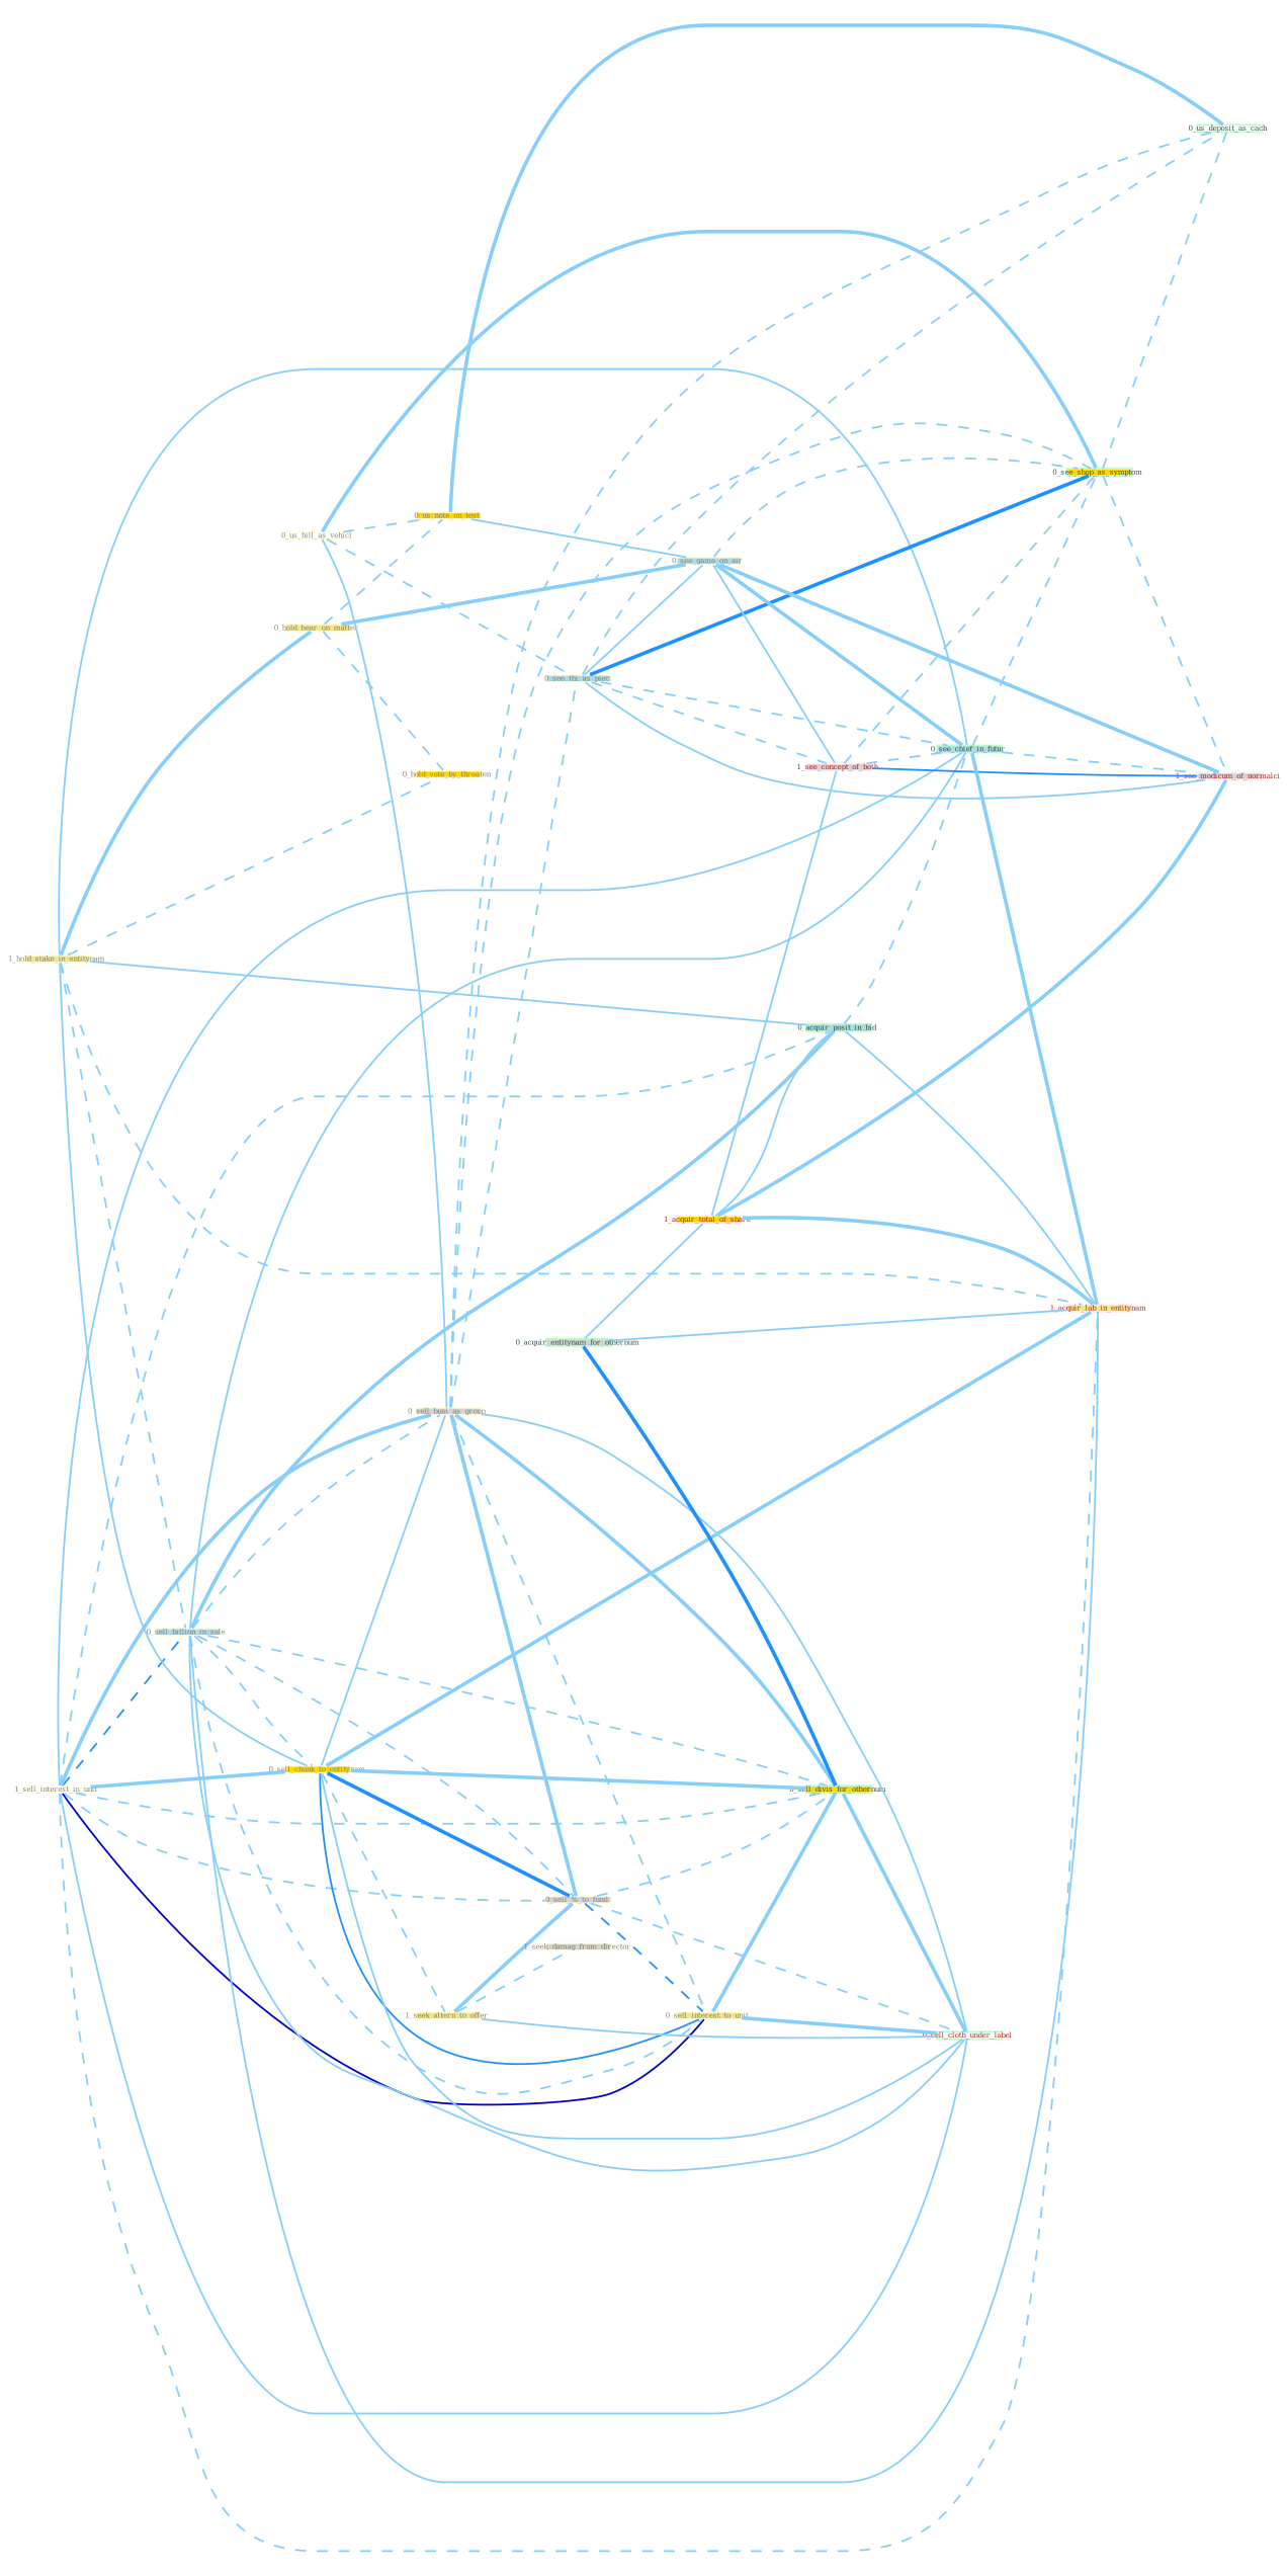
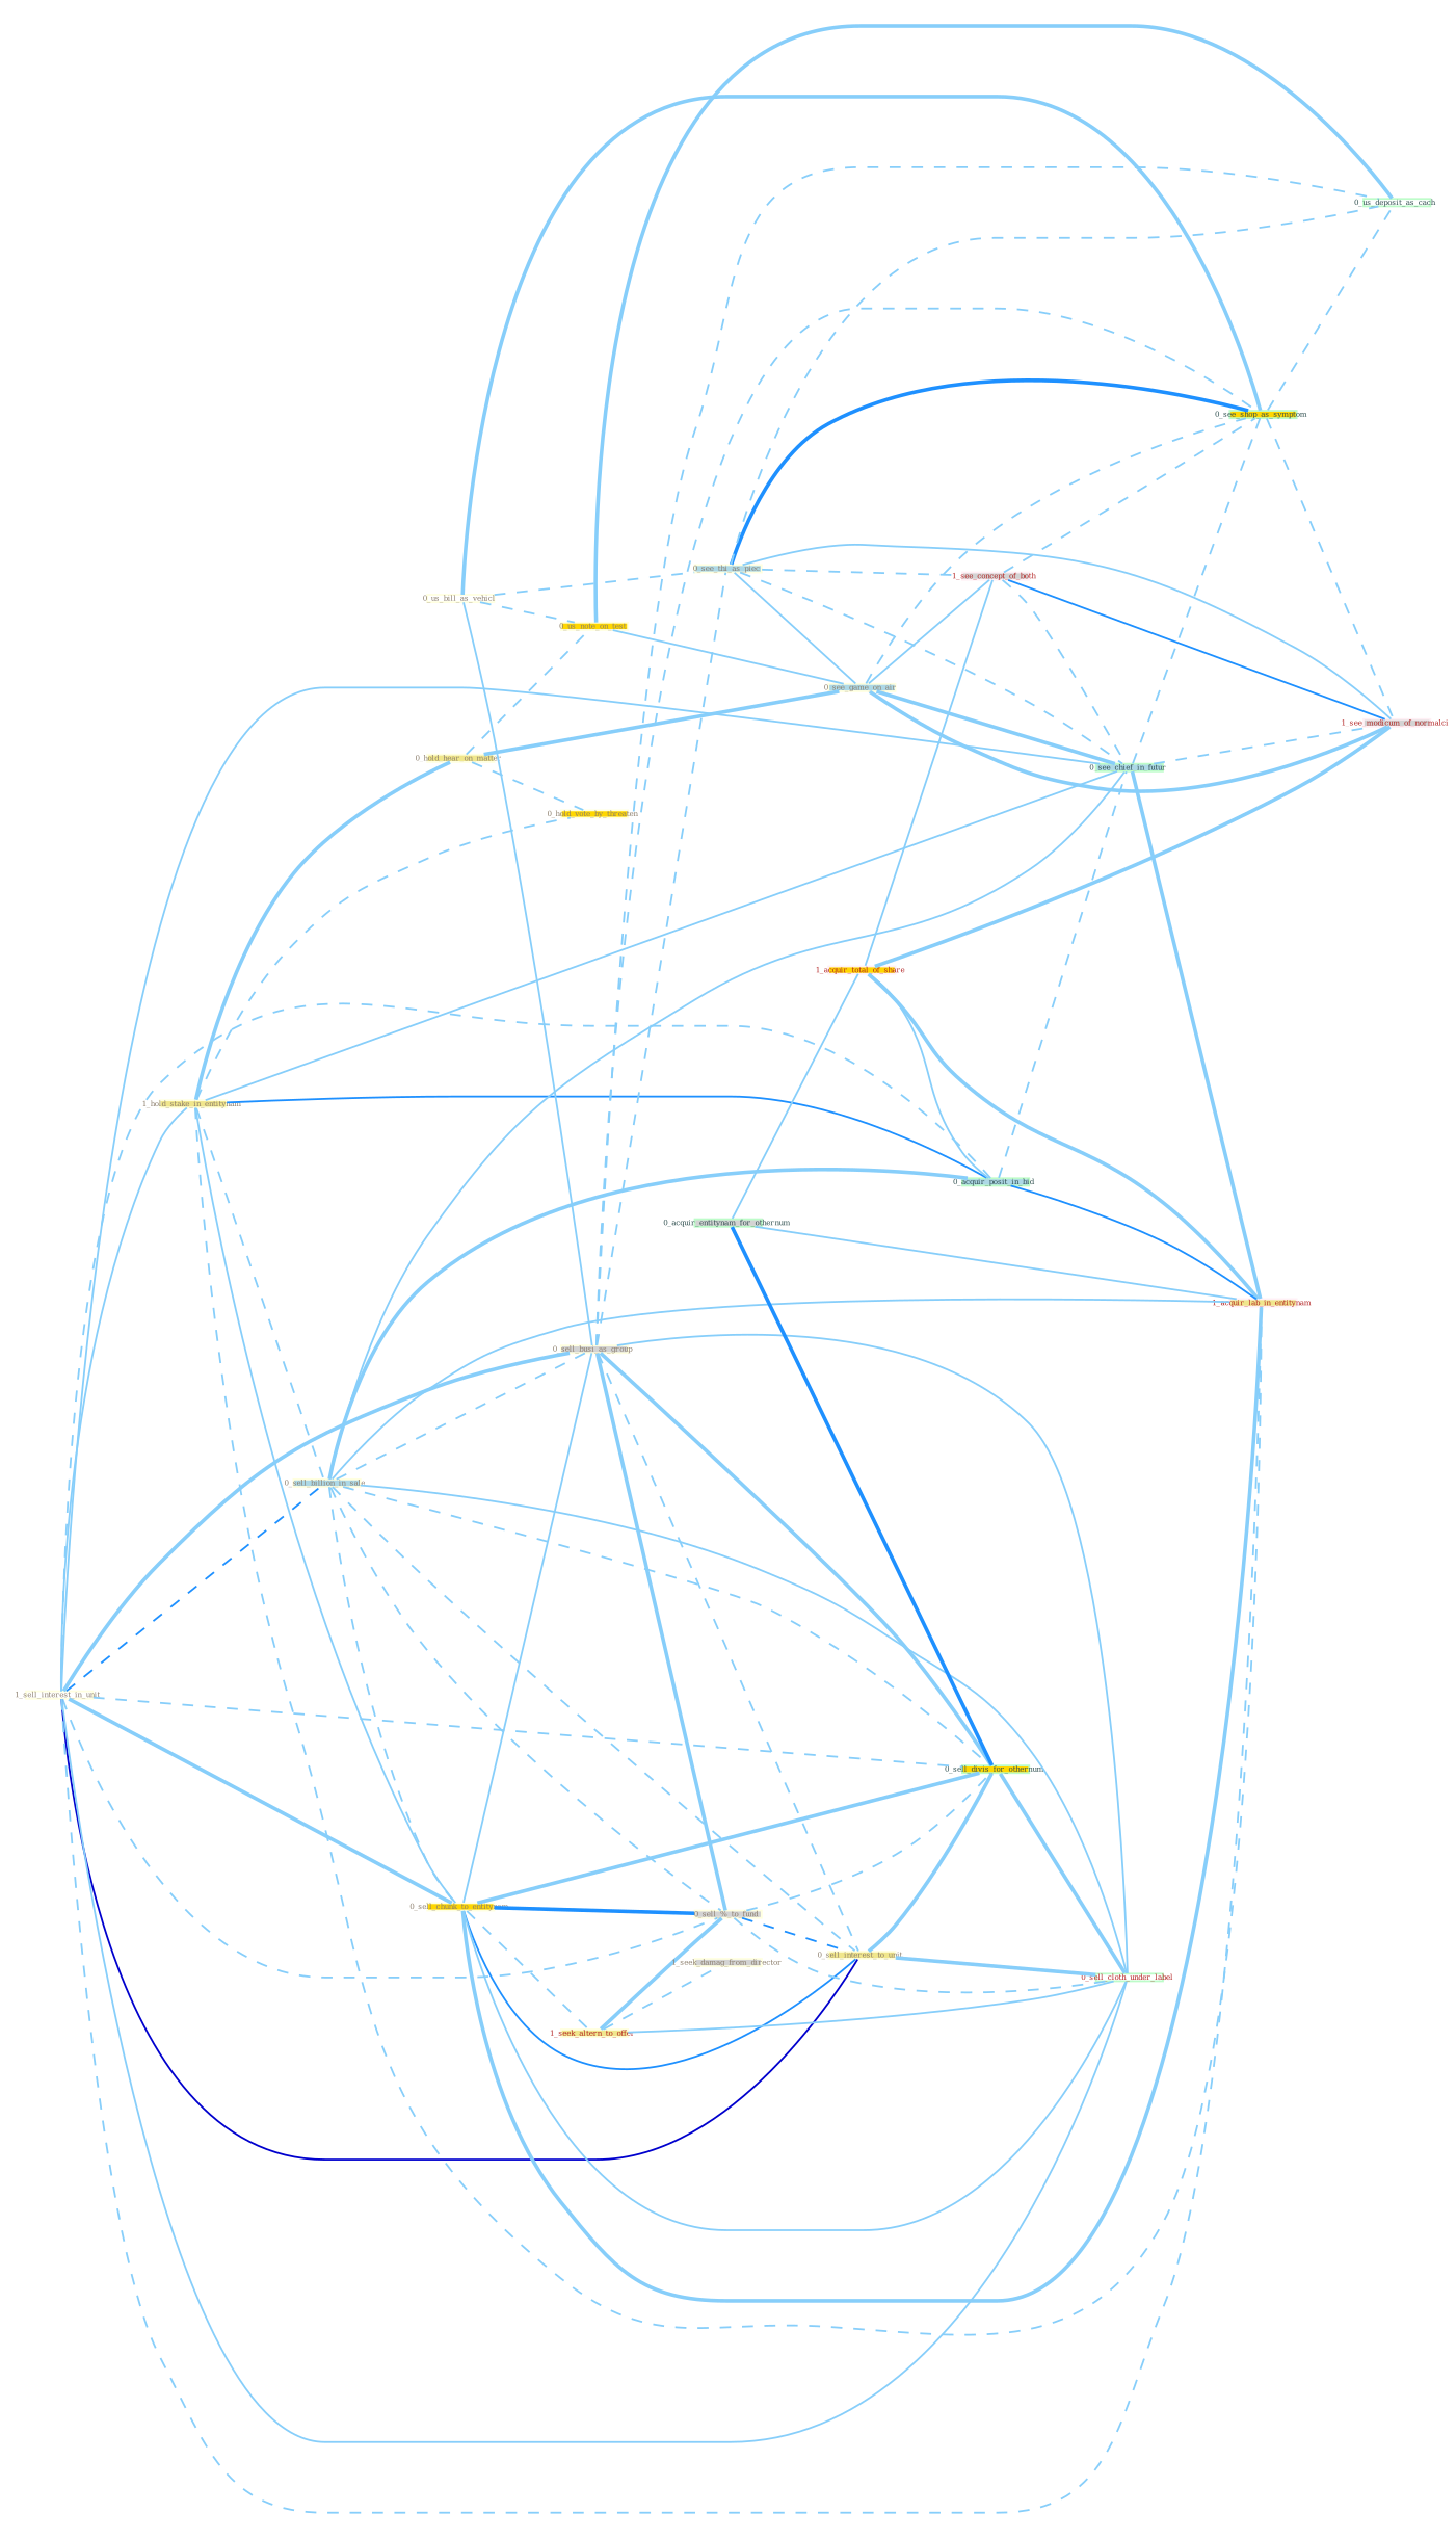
  graph {
    rankdir=LR
    node [color="#ffffe0" fillcolor=gold fixedsize=true fontcolor="#8b7d6b" fontsize=4 shape=polygon style=filled]
    edge [color="#87cefa" style=dashed w=1]
    "1_sell_interest_in_unit " [fillcolor=white height=.06 width=.5]
    "1_hold_stake_in_entitynam " [fillcolor=khaki height=.06 width=.5]
    "0_sell_billion_in_sale " [fillcolor=lightblue height=.06 width=.5]
    "0_sell_chunk_to_entitynam " [height=.06 width=.5]
    "0_hold_hear_on_matter " [fillcolor=khaki height=.06 width=.5]
    "0_us_bill_as_vehicl " [fillcolor=white height=.06 width=.5]
    "0_sell_busi_as_group " [fillcolor=lightgrey height=.06 width=.5]
    "0_us_note_on_test " [height=.06 width=.5]
    "0_see_thi_as_piec " [fillcolor=lightblue height=.06 width=.5]
-   "1_seek_altern_to_offer " [fillcolor=khaki height=.06 width=.5]
+   "1_seek_altern_to_offer " [fillcolor=khaki fontcolor="#b22222" height=.06 width=.5]
    "0_sell_%_to_fund " [fillcolor=lightgrey height=.06 width=.5]
    "0_hold_vote_by_threaten " [height=.06 width=.5]
    "0_sell_interest_to_unit " [fillcolor=khaki height=.06 width=.5]
    "1_seek_damag_from_director " [fillcolor=lightgrey height=.06 width=.5]
    "0_see_game_on_air " [fillcolor=lightblue height=.06 width=.5]
    "1_acquir_total_of_share " [color="#fff0f5" fontcolor="#b22222" height=.06 width=.5]
    "1_see_concept_of_both " [color="#fff0f5" fillcolor=lightgrey fontcolor="#b22222" height=.06 width=.5]
    "1_acquir_lab_in_entitynam " [color="#fff0f5" fillcolor=khaki fontcolor="#b22222" height=.06 width=.5]
    "1_see_modicum_of_normalci " [color="#fff0f5" fillcolor=lightgrey fontcolor="#b22222" height=.06 width=.5]
    "0_sell_divis_for_othernum " [color="#BDFCC9" fontcolor="#2f4f4f" height=.06 width=.5]
    "0_sell_cloth_under_label " [color="#BDFCC9" fillcolor=white fontcolor="#b22222" height=.06 width=.5]
    "0_acquir_posit_in_bid " [color="#BDFCC9" fillcolor=lightblue fontcolor="#2f4f4f" height=.06 width=.5]
    "0_see_chief_in_futur " [color="#BDFCC9" fillcolor=lightblue fontcolor="#2f4f4f" height=.06 width=.5]
    "0_see_shop_as_symptom " [color="#BDFCC9" fontcolor="#2f4f4f" height=.06 width=.5]
    "0_us_deposit_as_cach " [color="#BDFCC9" fillcolor=white fontcolor="#2f4f4f" height=.06 width=.5]
    "0_acquir_entitynam_for_othernum " [color="#BDFCC9" fillcolor=lightgrey fontcolor="#2f4f4f" height=.06 width=.5]
    subgraph sub_1 {
      "1_sell_interest_in_unit "
      "1_hold_stake_in_entitynam "
      "0_sell_billion_in_sale "
      "0_sell_chunk_to_entitynam "
      "0_hold_hear_on_matter "
      "0_us_bill_as_vehicl "
      "0_sell_busi_as_group "
      "0_us_note_on_test "
      "0_see_thi_as_piec "
      "1_seek_altern_to_offer "
      "0_sell_%_to_fund "
      "0_hold_vote_by_threaten "
      "0_sell_interest_to_unit "
      "1_seek_damag_from_director "
      "0_see_game_on_air "
    }
    subgraph sub_2 {
      "1_acquir_total_of_share "
      "1_see_concept_of_both "
      "1_acquir_lab_in_entitynam "
      "1_see_modicum_of_normalci "
    }
+   "1_sell_interest_in_unit " -- "1_hold_stake_in_entitynam " [style=solid]
    "1_sell_interest_in_unit " -- "0_sell_billion_in_sale " [color="#1e90ff" w=2]
    "1_sell_interest_in_unit " -- "0_sell_chunk_to_entitynam " [style=bold]
    "1_sell_interest_in_unit " -- "0_sell_busi_as_group " [style=bold]
    "1_sell_interest_in_unit " -- "0_sell_%_to_fund "
    "1_sell_interest_in_unit " -- "0_sell_interest_to_unit " [color="#0000cd" style=solid w=3]
    "1_sell_interest_in_unit " -- "1_acquir_lab_in_entitynam "
    "1_sell_interest_in_unit " -- "0_sell_divis_for_othernum "
    "1_sell_interest_in_unit " -- "0_sell_cloth_under_label " [style=solid]
    "1_sell_interest_in_unit " -- "0_acquir_posit_in_bid "
    "1_sell_interest_in_unit " -- "0_see_chief_in_futur " [style=solid]
    "1_hold_stake_in_entitynam " -- "0_sell_billion_in_sale "
    "1_hold_stake_in_entitynam " -- "0_sell_chunk_to_entitynam " [style=solid]
    "1_hold_stake_in_entitynam " -- "0_hold_hear_on_matter " [style=bold]
    "1_hold_stake_in_entitynam " -- "0_hold_vote_by_threaten "
    "1_hold_stake_in_entitynam " -- "1_acquir_lab_in_entitynam " [w=2]
-   "1_hold_stake_in_entitynam " -- "0_acquir_posit_in_bid " [style=solid]
+   "1_hold_stake_in_entitynam " -- "0_acquir_posit_in_bid " [color="#1e90ff" style=solid]
    "1_hold_stake_in_entitynam " -- "0_see_chief_in_futur " [style=solid]
    "0_sell_billion_in_sale " -- "0_sell_chunk_to_entitynam "
    "0_sell_billion_in_sale " -- "0_sell_busi_as_group "
    "0_sell_billion_in_sale " -- "0_sell_%_to_fund "
    "0_sell_billion_in_sale " -- "0_sell_interest_to_unit "
    "0_sell_billion_in_sale " -- "1_acquir_lab_in_entitynam " [style=solid]
    "0_sell_billion_in_sale " -- "0_sell_divis_for_othernum "
    "0_sell_billion_in_sale " -- "0_sell_cloth_under_label " [style=solid]
    "0_sell_billion_in_sale " -- "0_acquir_posit_in_bid " [style=bold]
    "0_sell_billion_in_sale " -- "0_see_chief_in_futur " [style=solid]
    "0_sell_chunk_to_entitynam " -- "0_sell_busi_as_group " [style=solid]
    "0_sell_chunk_to_entitynam " -- "1_seek_altern_to_offer "
    "0_sell_chunk_to_entitynam " -- "0_sell_%_to_fund " [color="#1e90ff" style=bold w=2]
    "0_sell_chunk_to_entitynam " -- "0_sell_interest_to_unit " [color="#1e90ff" style=solid w=2]
    "0_sell_chunk_to_entitynam " -- "1_acquir_lab_in_entitynam " [style=bold]
    "0_sell_chunk_to_entitynam " -- "0_sell_divis_for_othernum " [style=bold]
    "0_sell_chunk_to_entitynam " -- "0_sell_cloth_under_label " [style=solid]
    "0_hold_hear_on_matter " -- "0_us_note_on_test "
    "0_hold_hear_on_matter " -- "0_hold_vote_by_threaten "
    "0_hold_hear_on_matter " -- "0_see_game_on_air " [style=bold]
    "0_us_bill_as_vehicl " -- "0_sell_busi_as_group " [style=solid]
    "0_us_bill_as_vehicl " -- "0_us_note_on_test "
    "0_us_bill_as_vehicl " -- "0_see_thi_as_piec "
    "0_us_bill_as_vehicl " -- "0_see_shop_as_symptom " [style=bold]
    "0_sell_busi_as_group " -- "0_see_thi_as_piec "
    "0_sell_busi_as_group " -- "0_sell_%_to_fund " [style=bold]
    "0_sell_busi_as_group " -- "0_sell_interest_to_unit "
    "0_sell_busi_as_group " -- "0_sell_divis_for_othernum " [style=bold]
    "0_sell_busi_as_group " -- "0_sell_cloth_under_label " [style=solid]
    "0_sell_busi_as_group " -- "0_see_shop_as_symptom "
    "0_sell_busi_as_group " -- "0_us_deposit_as_cach "
    "0_us_note_on_test " -- "0_see_game_on_air " [style=solid]
    "0_us_note_on_test " -- "0_us_deposit_as_cach " [style=bold]
    "0_see_thi_as_piec " -- "0_see_game_on_air " [style=solid]
    "0_see_thi_as_piec " -- "1_see_concept_of_both "
    "0_see_thi_as_piec " -- "1_see_modicum_of_normalci " [style=solid]
    "0_see_thi_as_piec " -- "0_see_chief_in_futur "
    "0_see_thi_as_piec " -- "0_see_shop_as_symptom " [color="#1e90ff" style=bold w=2]
    "0_see_thi_as_piec " -- "0_us_deposit_as_cach "
    "1_seek_altern_to_offer " -- "0_sell_%_to_fund " [style=bold]
    "1_seek_altern_to_offer " -- "1_seek_damag_from_director "
    "1_seek_altern_to_offer " -- "0_sell_cloth_under_label " [style=solid]
    "0_sell_%_to_fund " -- "0_sell_interest_to_unit " [color="#1e90ff" w=2]
    "0_sell_%_to_fund " -- "0_sell_divis_for_othernum "
    "0_sell_%_to_fund " -- "0_sell_cloth_under_label "
    "0_sell_interest_to_unit " -- "0_sell_divis_for_othernum " [style=bold]
    "0_sell_interest_to_unit " -- "0_sell_cloth_under_label " [style=bold]
    "0_see_game_on_air " -- "1_see_concept_of_both " [style=solid]
    "0_see_game_on_air " -- "1_see_modicum_of_normalci " [style=bold]
    "0_see_game_on_air " -- "0_see_chief_in_futur " [style=bold]
    "0_see_game_on_air " -- "0_see_shop_as_symptom "
    "1_acquir_total_of_share " -- "1_see_concept_of_both " [style=solid]
    "1_acquir_total_of_share " -- "1_acquir_lab_in_entitynam " [style=bold]
    "1_acquir_total_of_share " -- "1_see_modicum_of_normalci " [style=bold]
    "1_acquir_total_of_share " -- "0_acquir_posit_in_bid " [style=solid]
    "1_see_concept_of_both " -- "1_see_modicum_of_normalci " [color="#1e90ff" style=solid w=2]
    "1_see_concept_of_both " -- "0_see_chief_in_futur "
    "1_see_concept_of_both " -- "0_see_shop_as_symptom "
    "0_sell_divis_for_othernum " -- "0_sell_cloth_under_label " [style=bold]
-   "0_acquir_posit_in_bid " -- "1_acquir_lab_in_entitynam " [style=solid w=2]
+   "0_acquir_posit_in_bid " -- "1_acquir_lab_in_entitynam " [color="#1e90ff" style=solid w=2]
    "0_acquir_posit_in_bid " -- "0_see_chief_in_futur "
    "0_see_chief_in_futur " -- "1_acquir_lab_in_entitynam " [style=bold]
    "0_see_chief_in_futur " -- "1_see_modicum_of_normalci "
    "0_see_chief_in_futur " -- "0_see_shop_as_symptom "
    "0_see_shop_as_symptom " -- "1_see_modicum_of_normalci "
    "0_see_shop_as_symptom " -- "0_us_deposit_as_cach "
    "0_acquir_entitynam_for_othernum " -- "1_acquir_total_of_share " [style=solid]
    "0_acquir_entitynam_for_othernum " -- "1_acquir_lab_in_entitynam " [style=solid]
    "0_acquir_entitynam_for_othernum " -- "0_sell_divis_for_othernum " [color="#1e90ff" style=bold w=2]
  }
